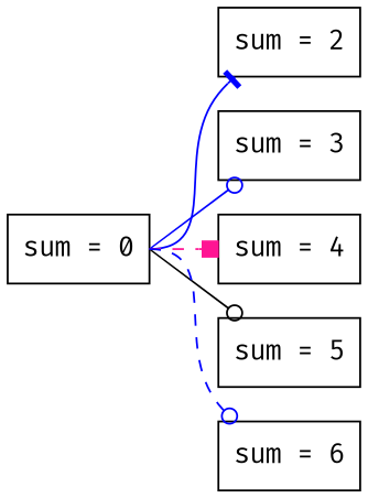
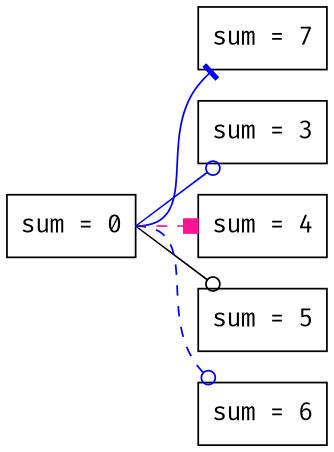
  digraph {
    rankdir=LR
    node [fontname="Fira Code" shape=rect]
    edge [arrowhead=odot color=blue style=solid tailport=e]
    "sum = 0"
-   "sum = 2"
+   "sum = 2" [label="sum = 7"]
    "sum = 3"
    "sum = 4"
    "sum = 5"
    "sum = 6"
    "sum = 0" -> "sum = 2" [arrowhead=tee]
    "sum = 0" -> "sum = 3"
    "sum = 0" -> "sum = 4" [arrowhead=box color=deeppink style=dashed]
    "sum = 0" -> "sum = 5" [color=black]
    "sum = 0" -> "sum = 6" [style=dashed]
  }
